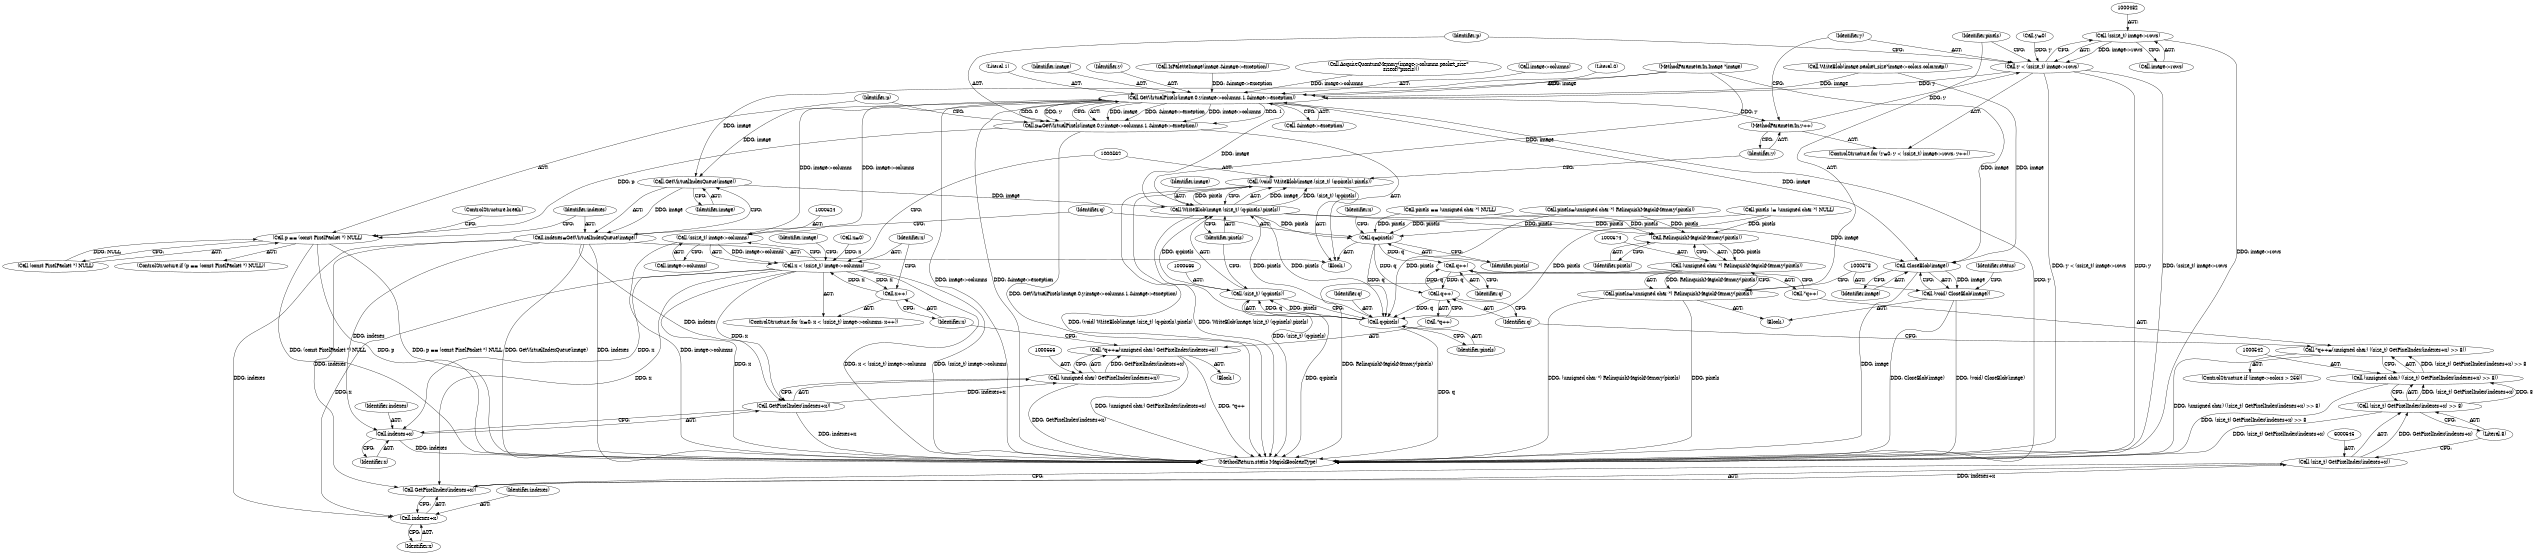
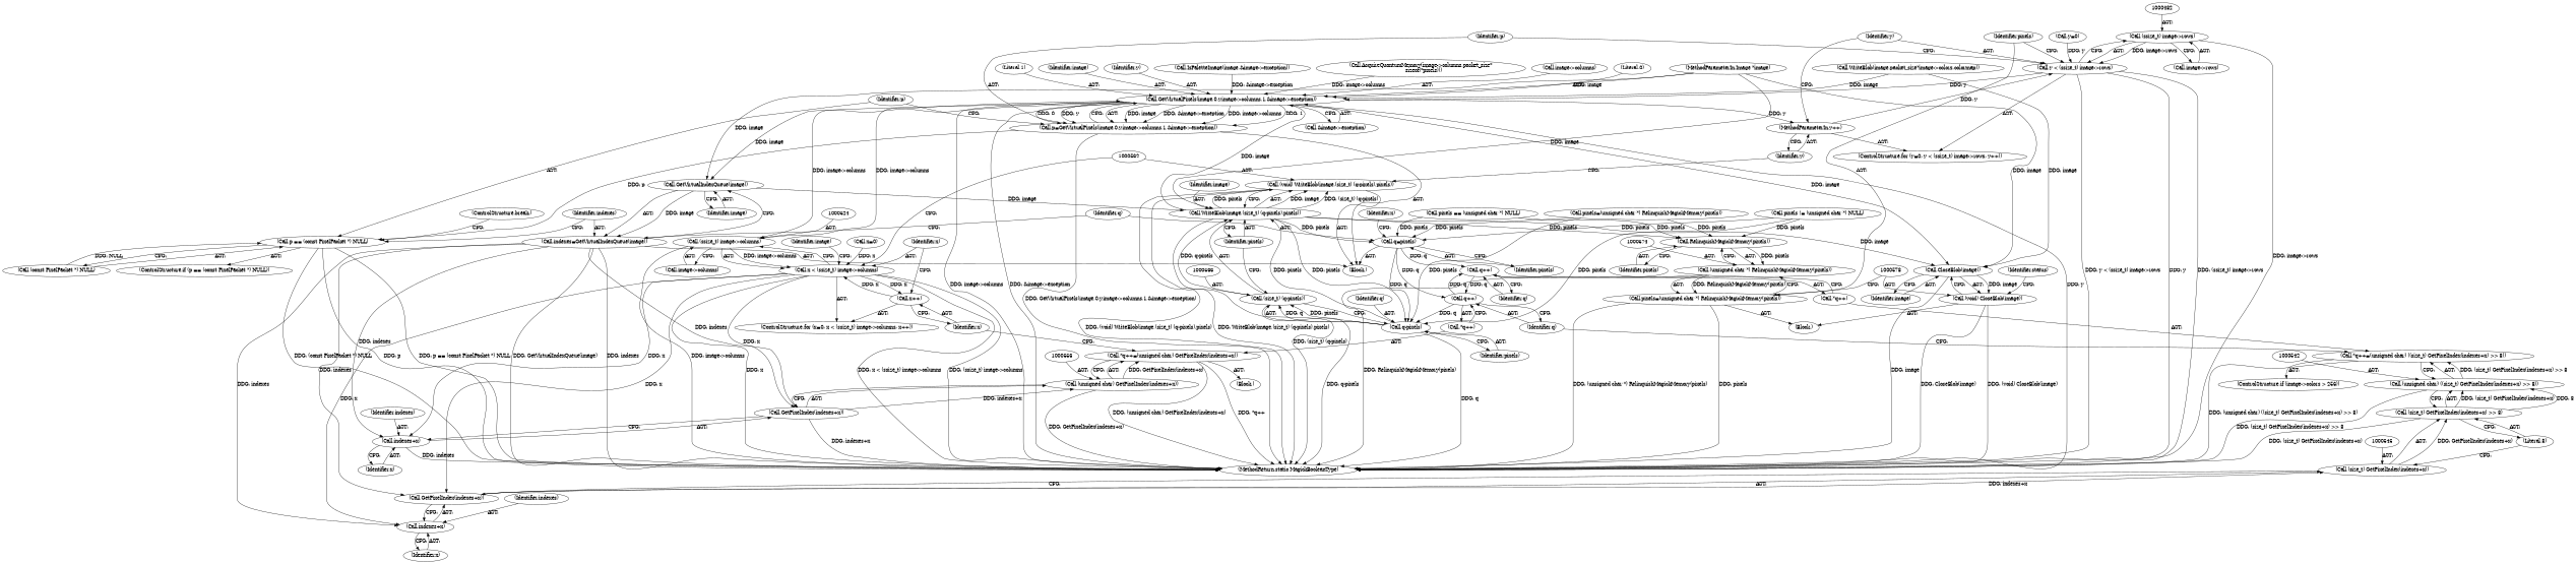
  digraph {
    n1 [label="(Call,(ssize_t) image->rows)"]
    n2 [label="(Call,y < (ssize_t) image->rows)"]
    n3 [label="(Call,image->rows)"]
    n4 [label="(MethodReturn,static MagickBooleanType)"]
    n5 [label="(Call,GetVirtualPixels(image,0,y,image->columns,1,&image->exception))"]
    n6 [label="(ControlStructure,for (y=0; y < (ssize_t) image->rows; y++))"]
    n7 [label="(MethodParameterIn,y++)"]
    n8 [label="(Call,p=GetVirtualPixels(image,0,y,image->columns,1,&image->exception))"]
    n9 [label="(Call,GetVirtualIndexQueue(image))"]
    n10 [label="(Call,CloseBlob(image))"]
    n11 [label="(Call,(ssize_t) image->columns)"]
    n12 [label="(Call,&image->exception)"]
    n13 [label="(Identifier,y)"]
    n14 [label="(Call,p == (const PixelPacket *) NULL)"]
    n15 [label="(Block,)"]
    n16 [label="(Call,indexes=GetVirtualIndexQueue(image))"]
    n17 [label="(Call,WriteBlob(image,(size_t) (q-pixels),pixels))"]
    n18 [label="(Identifier,image)"]
    n19 [label="(Call,(void) CloseBlob(image))"]
    n20 [label="(Identifier,image)"]
    n21 [label="(Call,x < (ssize_t) image->columns)"]
    n22 [label="(Call,image->columns)"]
    n23 [label="(Call,(void) WriteBlob(image,(size_t) (q-pixels),pixels))"]
    n24 [label="(Call,(const PixelPacket *) NULL)"]
    n25 [label="(ControlStructure,if (p == (const PixelPacket *) NULL))"]
    n26 [label="(Call,GetPixelIndex(indexes+x))"]
    n27 [label="(Call,indexes+x)"]
    n28 [label="(Call,GetPixelIndex(indexes+x))"]
    n29 [label="(Call,indexes+x)"]
    n30 [label="(Call,q=pixels)"]
    n31 [label="(Call,q-pixels)"]
    n32 [label="(Call,RelinquishMagickMemory(pixels))"]
    n33 [label="(Identifier,pixels)"]
    n34 [label="(Call,(size_t) GetPixelIndex(indexes+x))"]
    n35 [label="(Identifier,x)"]
    n36 [label="(Call,(unsigned char) GetPixelIndex(indexes+x))"]
    n37 [label="(Identifier,x)"]
    n38 [label="(Call,(size_t) GetPixelIndex(indexes+x) >> 8)"]
    n39 [label="(Call,(unsigned char) ((size_t) GetPixelIndex(indexes+x) >> 8))"]
    n40 [label="(Literal,8)"]
    n41 [label="(Call,*q++=(unsigned char) ((size_t) GetPixelIndex(indexes+x) >> 8))"]
    n42 [label="(ControlStructure,if (image->colors > 256))"]
    n43 [label="(Call,*q++=(unsigned char) GetPixelIndex(indexes+x))"]
    n44 [label="(Block,)"]
    n45 [label="(Call,q++)"]
    n46 [label="(Call,q++)"]
    n47 [label="(Identifier,pixels)"]
    n48 [label="(Call,(size_t) (q-pixels))"]
    n49 [label="(Identifier,pixels)"]
    n50 [label="(Call,(unsigned char *) RelinquishMagickMemory(pixels))"]
    n51 [label="(Identifier,pixels)"]
    n52 [label="(Identifier,q)"]
    n53 [label="(Call,*q++)"]
    n54 [label="(Call,*q++)"]
    n55 [label="(Identifier,q)"]
    n56 [label="(Call,pixels=(unsigned char *) RelinquishMagickMemory(pixels))"]
    n57 [label="(Block,)"]
    n58 [label="(Call,x++)"]
    n59 [label="(ControlStructure,for (x=0; x < (ssize_t) image->columns; x++))"]
    n60 [label="(Identifier,x)"]
    n61 [label="(Identifier,y)"]
    n62 [label="(Identifier,q)"]
    n63 [label="(Call,IsPaletteImage(image,&image->exception))"]
    n64 [label="(ControlStructure,break;)"]
    n65 [label="(Call,AcquireQuantumMemory(image->columns,packet_size*\n    sizeof(*pixels)))"]
    n66 [label="(Call,WriteBlob(image,packet_size*image->colors,colormap))"]
    n67 [label="(Identifier,image)"]
    n68 [label="(Identifier,q)"]
    n69 [label="(Call,image->columns)"]
    n70 [label="(Identifier,pixels)"]
    n71 [label="(Literal,0)"]
    n72 [label="(Call,pixels == (unsigned char *) NULL)"]
    n73 [label="(Identifier,indexes)"]
    n74 [label="(Call,pixels != (unsigned char *) NULL)"]
    n75 [label="(Call,x=0)"]
    n76 [label="(Identifier,x)"]
    n77 [label="(MethodParameterIn,Image *image)"]
    n78 [label="(Identifier,indexes)"]
    n79 [label="(Identifier,p)"]
    n80 [label="(Identifier,image)"]
    n81 [label="(Identifier,status)"]
    n82 [label="(Call,y=0)"]
    n83 [label="(Identifier,indexes)"]
    n84 [label="(Identifier,y)"]
    n85 [label="(Literal,1)"]
    n86 [label="(Identifier,image)"]
    n87 [label="(Identifier,x)"]
    n88 [label="(Identifier,p)"]
    n89 [label="(Call,pixels=(unsigned char *) RelinquishMagickMemory(pixels))"]
    1000482
-   1000545 [label=6000545]
+   1000545
    1000542
    1000556
    1000566
    1000562
    1000574
    1000578
    1000524
    n1 -> n2 [label="AST: "]
    n1 -> n2 [label="DDG: image->rows"]
    n1 -> n3 [label="CFG: "]
    n1 -> n4 [label="DDG: image->rows"]
    n2 -> n1 [label="CFG: "]
    n2 -> n4 [label="DDG: y < (ssize_t) image->rows"]
    n2 -> n4 [label="DDG: y"]
    n2 -> n4 [label="DDG: (ssize_t) image->rows"]
    n2 -> n5 [label="DDG: y"]
    n2 -> n6 [label="AST: "]
    n3 -> n1 [label="AST: "]
    n5 -> n4 [label="DDG: y"]
    n5 -> n4 [label="DDG: image->columns"]
    n5 -> n4 [label="DDG: &image->exception"]
    n5 -> n7 [label="DDG: y"]
    n5 -> n8 [label="AST: "]
    n5 -> n8 [label="DDG: image"]
    n5 -> n8 [label="DDG: &image->exception"]
    n5 -> n8 [label="DDG: image->columns"]
    n5 -> n8 [label="DDG: 1"]
    n5 -> n8 [label="DDG: 0"]
    n5 -> n8 [label="DDG: y"]
    n5 -> n9 [label="DDG: image"]
    n5 -> n10 [label="DDG: image"]
    n5 -> n11 [label="DDG: image->columns"]
    n5 -> n12 [label="CFG: "]
    n7 -> n2 [label="DDG: y"]
    n7 -> n6 [label="AST: "]
    n7 -> n13 [label="CFG: "]
    n8 -> n4 [label="DDG: GetVirtualPixels(image,0,y,image->columns,1,&image->exception)"]
    n8 -> n5 [label="CFG: "]
    n8 -> n14 [label="DDG: p"]
    n8 -> n15 [label="AST: "]
    n9 -> n16 [label="AST: "]
    n9 -> n16 [label="DDG: image"]
    n9 -> n17 [label="DDG: image"]
    n9 -> n18 [label="CFG: "]
    n10 -> n4 [label="DDG: image"]
    n10 -> n19 [label="AST: "]
    n10 -> n19 [label="DDG: image"]
    n10 -> n20 [label="CFG: "]
    n11 -> n4 [label="DDG: image->columns"]
    n11 -> n5 [label="DDG: image->columns"]
    n11 -> n21 [label="AST: "]
    n11 -> n21 [label="DDG: image->columns"]
    n11 -> n22 [label="CFG: "]
    n12 -> n5 [label="AST: "]
    n13 -> n7 [label="AST: "]
    n13 -> n23 [label="CFG: "]
    n14 -> n4 [label="DDG: (const PixelPacket *) NULL"]
    n14 -> n4 [label="DDG: p"]
    n14 -> n4 [label="DDG: p == (const PixelPacket *) NULL"]
    n14 -> n24 [label="CFG: "]
    n14 -> n25 [label="AST: "]
    n16 -> n4 [label="DDG: indexes"]
    n16 -> n4 [label="DDG: GetVirtualIndexQueue(image)"]
    n16 -> n9 [label="CFG: "]
    n16 -> n15 [label="AST: "]
    n16 -> n26 [label="DDG: indexes"]
    n16 -> n27 [label="DDG: indexes"]
    n16 -> n28 [label="DDG: indexes"]
    n16 -> n29 [label="DDG: indexes"]
    n17 -> n4 [label="DDG: (size_t) (q-pixels)"]
    n17 -> n5 [label="DDG: image"]
    n17 -> n10 [label="DDG: image"]
    n17 -> n23 [label="AST: "]
    n17 -> n23 [label="DDG: image"]
    n17 -> n23 [label="DDG: (size_t) (q-pixels)"]
    n17 -> n23 [label="DDG: pixels"]
    n17 -> n30 [label="DDG: pixels"]
    n17 -> n31 [label="DDG: pixels"]
    n17 -> n32 [label="DDG: pixels"]
    n17 -> n33 [label="CFG: "]
    n18 -> n9 [label="AST: "]
    n19 -> n4 [label="DDG: CloseBlob(image)"]
    n19 -> n4 [label="DDG: (void) CloseBlob(image)"]
    n19 -> n10 [label="CFG: "]
    n19 -> n57 [label="AST: "]
    n20 -> n10 [label="AST: "]
    n21 -> n4 [label="DDG: x"]
    n21 -> n4 [label="DDG: x < (ssize_t) image->columns"]
    n21 -> n4 [label="DDG: (ssize_t) image->columns"]
    n21 -> n11 [label="CFG: "]
    n21 -> n26 [label="DDG: x"]
    n21 -> n27 [label="DDG: x"]
    n21 -> n28 [label="DDG: x"]
    n21 -> n29 [label="DDG: x"]
    n21 -> n58 [label="DDG: x"]
    n21 -> n59 [label="AST: "]
    n22 -> n11 [label="AST: "]
    n23 -> n4 [label="DDG: WriteBlob(image,(size_t) (q-pixels),pixels)"]
    n23 -> n4 [label="DDG: (void) WriteBlob(image,(size_t) (q-pixels),pixels)"]
    n23 -> n15 [label="AST: "]
    n23 -> n17 [label="CFG: "]
    n24 -> n14 [label="AST: "]
    n24 -> n14 [label="DDG: NULL"]
    n26 -> n27 [label="CFG: "]
    n26 -> n34 [label="AST: "]
    n26 -> n34 [label="DDG: indexes+x"]
    n27 -> n26 [label="AST: "]
    n27 -> n35 [label="CFG: "]
    n28 -> n4 [label="DDG: indexes+x"]
    n28 -> n29 [label="CFG: "]
    n28 -> n36 [label="AST: "]
    n28 -> n36 [label="DDG: indexes+x"]
    n29 -> n4 [label="DDG: indexes"]
    n29 -> n28 [label="AST: "]
    n29 -> n37 [label="CFG: "]
    n30 -> n15 [label="AST: "]
    n30 -> n31 [label="DDG: q"]
    n30 -> n45 [label="DDG: q"]
    n30 -> n46 [label="DDG: q"]
    n30 -> n47 [label="CFG: "]
    n31 -> n4 [label="DDG: q"]
    n31 -> n17 [label="DDG: pixels"]
    n31 -> n48 [label="AST: "]
    n31 -> n48 [label="DDG: q"]
    n31 -> n48 [label="DDG: pixels"]
    n31 -> n49 [label="CFG: "]
    n32 -> n50 [label="AST: "]
    n32 -> n50 [label="DDG: pixels"]
    n32 -> n51 [label="CFG: "]
    n33 -> n17 [label="AST: "]
    n33 -> n48 [label="CFG: "]
    n34 -> n26 [label="CFG: "]
    n34 -> n38 [label="AST: "]
    n34 -> n38 [label="DDG: GetPixelIndex(indexes+x)"]
    n35 -> n27 [label="AST: "]
    n36 -> n4 [label="DDG: GetPixelIndex(indexes+x)"]
    n36 -> n28 [label="CFG: "]
    n36 -> n43 [label="AST: "]
    n36 -> n43 [label="DDG: GetPixelIndex(indexes+x)"]
    n37 -> n29 [label="AST: "]
    n38 -> n4 [label="DDG: (size_t) GetPixelIndex(indexes+x)"]
    n38 -> n39 [label="AST: "]
    n38 -> n39 [label="DDG: (size_t) GetPixelIndex(indexes+x)"]
    n38 -> n39 [label="DDG: 8"]
    n38 -> n40 [label="CFG: "]
    n39 -> n4 [label="DDG: (size_t) GetPixelIndex(indexes+x) >> 8"]
    n39 -> n38 [label="CFG: "]
    n39 -> n41 [label="AST: "]
    n39 -> n41 [label="DDG: (size_t) GetPixelIndex(indexes+x) >> 8"]
    n40 -> n34 [label="CFG: "]
    n40 -> n38 [label="AST: "]
    n41 -> n4 [label="DDG: (unsigned char) ((size_t) GetPixelIndex(indexes+x) >> 8)"]
    n41 -> n39 [label="CFG: "]
    n41 -> n42 [label="AST: "]
    n43 -> n4 [label="DDG: (unsigned char) GetPixelIndex(indexes+x)"]
    n43 -> n4 [label="DDG: *q++"]
    n43 -> n36 [label="CFG: "]
    n43 -> n44 [label="AST: "]
    n45 -> n46 [label="DDG: q"]
    n45 -> n52 [label="CFG: "]
    n45 -> n53 [label="AST: "]
    n46 -> n31 [label="DDG: q"]
    n46 -> n45 [label="DDG: q"]
    n46 -> n54 [label="AST: "]
    n46 -> n55 [label="CFG: "]
    n47 -> n30 [label="AST: "]
    n48 -> n4 [label="DDG: q-pixels"]
    n48 -> n17 [label="AST: "]
    n48 -> n17 [label="DDG: q-pixels"]
    n48 -> n31 [label="CFG: "]
    n49 -> n31 [label="AST: "]
    n50 -> n4 [label="DDG: RelinquishMagickMemory(pixels)"]
    n50 -> n32 [label="CFG: "]
    n50 -> n56 [label="AST: "]
    n50 -> n56 [label="DDG: RelinquishMagickMemory(pixels)"]
    n51 -> n32 [label="AST: "]
    n52 -> n45 [label="AST: "]
    n53 -> n41 [label="AST: "]
    n53 -> n45 [label="CFG: "]
    n54 -> n43 [label="AST: "]
    n54 -> n46 [label="CFG: "]
    n55 -> n41 [label="CFG: "]
    n55 -> n46 [label="AST: "]
    n56 -> n4 [label="DDG: pixels"]
    n56 -> n4 [label="DDG: (unsigned char *) RelinquishMagickMemory(pixels)"]
    n56 -> n50 [label="CFG: "]
    n56 -> n57 [label="AST: "]
    n58 -> n21 [label="DDG: x"]
    n58 -> n59 [label="AST: "]
    n58 -> n60 [label="CFG: "]
    n60 -> n43 [label="CFG: "]
    n60 -> n58 [label="AST: "]
    n61 -> n5 [label="AST: "]
    n62 -> n31 [label="AST: "]
    n63 -> n5 [label="DDG: &image->exception"]
    n64 -> n14 [label="CFG: "]
    n65 -> n5 [label="DDG: image->columns"]
    n66 -> n5 [label="DDG: image"]
    n66 -> n10 [label="DDG: image"]
    n67 -> n17 [label="AST: "]
    n68 -> n16 [label="CFG: "]
    n68 -> n30 [label="AST: "]
    n69 -> n5 [label="AST: "]
    n70 -> n2 [label="CFG: "]
    n70 -> n56 [label="AST: "]
    n71 -> n5 [label="AST: "]
    n72 -> n30 [label="DDG: pixels"]
    n72 -> n32 [label="DDG: pixels"]
    n73 -> n14 [label="CFG: "]
    n73 -> n16 [label="AST: "]
    n74 -> n30 [label="DDG: pixels"]
    n74 -> n31 [label="DDG: pixels"]
    n74 -> n32 [label="DDG: pixels"]
    n75 -> n21 [label="DDG: x"]
    n76 -> n21 [label="AST: "]
    n76 -> n58 [label="CFG: "]
    n77 -> n5 [label="DDG: image"]
    n77 -> n9 [label="DDG: image"]
    n77 -> n10 [label="DDG: image"]
    n77 -> n17 [label="DDG: image"]
    n78 -> n29 [label="AST: "]
    n79 -> n8 [label="CFG: "]
    n79 -> n14 [label="AST: "]
    n80 -> n21 [label="CFG: "]
    n81 -> n19 [label="CFG: "]
    n82 -> n2 [label="DDG: y"]
    n83 -> n27 [label="AST: "]
    n84 -> n2 [label="AST: "]
    n84 -> n7 [label="CFG: "]
    n85 -> n5 [label="AST: "]
    n86 -> n5 [label="AST: "]
    n87 -> n30 [label="CFG: "]
    n88 -> n2 [label="CFG: "]
    n88 -> n8 [label="AST: "]
    n89 -> n30 [label="DDG: pixels"]
    n89 -> n31 [label="DDG: pixels"]
    n89 -> n32 [label="DDG: pixels"]
    1000482 -> n1 [label="AST: "]
    1000545 -> n34 [label="AST: "]
    1000542 -> n39 [label="AST: "]
    1000556 -> n36 [label="AST: "]
    1000566 -> n48 [label="AST: "]
    1000562 -> n21 [label="CFG: "]
    1000562 -> n23 [label="AST: "]
    1000574 -> n50 [label="AST: "]
    1000578 -> n19 [label="AST: "]
    1000578 -> n56 [label="CFG: "]
    1000524 -> n11 [label="AST: "]
  }
